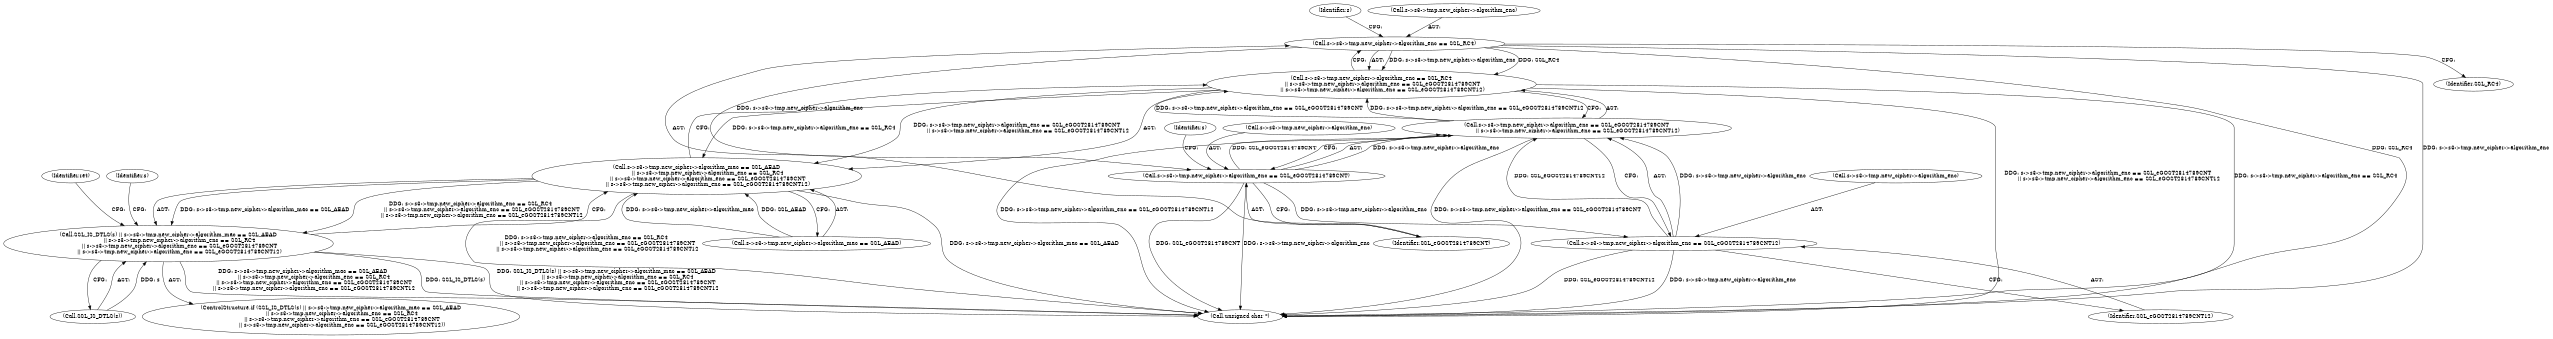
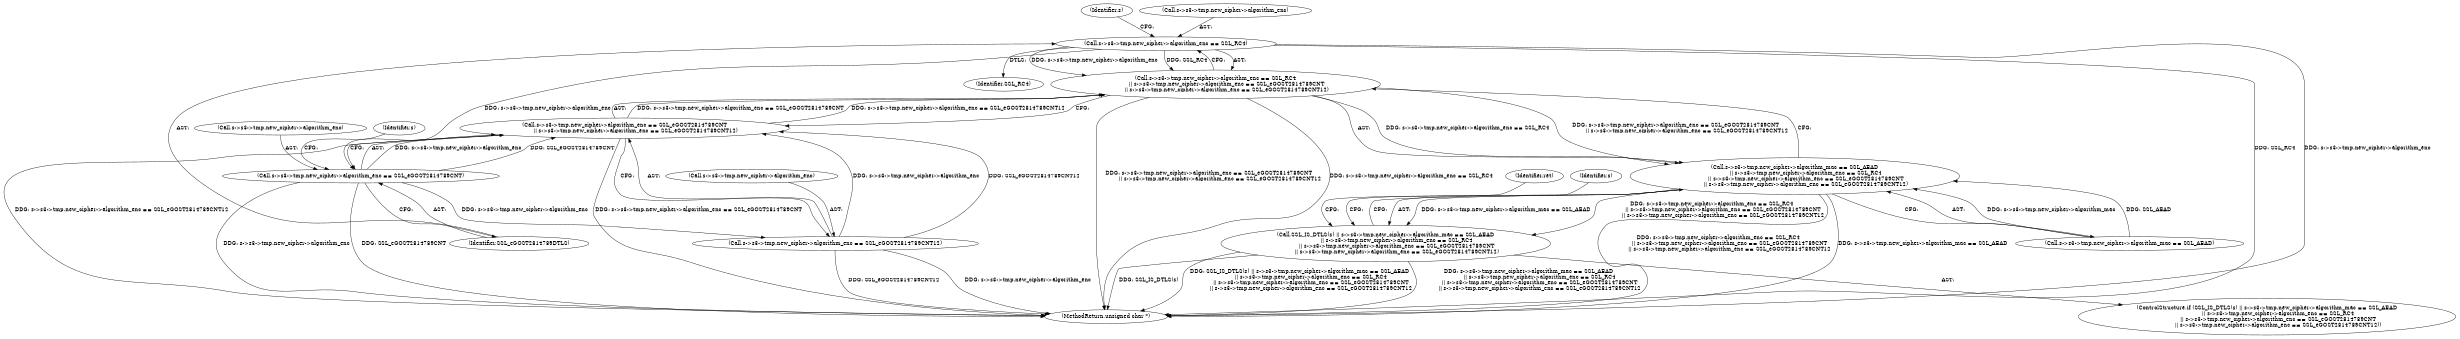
  digraph {
    n1 [label="(Call,s->s3->tmp.new_cipher->algorithm_enc == SSL_RC4)"]
    n2 [label="(Call,s->s3->tmp.new_cipher->algorithm_enc == SSL_RC4\n             || s->s3->tmp.new_cipher->algorithm_enc == SSL_eGOST2814789CNT\n             || s->s3->tmp.new_cipher->algorithm_enc == SSL_eGOST2814789CNT12)"]
    n3 [label="(Call,s->s3->tmp.new_cipher->algorithm_enc == SSL_eGOST2814789CNT)"]
    n4 [label="(Identifier,SSL_RC4)"]
-   n5 [label="(Call,unsigned char *)"]
+   n5 [label="(MethodReturn,unsigned char *)"]
    n6 [label="(Call,s->s3->tmp.new_cipher->algorithm_mac == SSL_AEAD\n             || s->s3->tmp.new_cipher->algorithm_enc == SSL_RC4\n             || s->s3->tmp.new_cipher->algorithm_enc == SSL_eGOST2814789CNT\n             || s->s3->tmp.new_cipher->algorithm_enc == SSL_eGOST2814789CNT12)"]
    n7 [label="(Call,s->s3->tmp.new_cipher->algorithm_enc == SSL_eGOST2814789CNT\n             || s->s3->tmp.new_cipher->algorithm_enc == SSL_eGOST2814789CNT12)"]
    n8 [label="(Call,s->s3->tmp.new_cipher->algorithm_enc == SSL_eGOST2814789CNT12)"]
-   n9 [label="(Identifier,SSL_eGOST2814789CNT)"]
+   n9 [label="(Identifier,SSL_eGOST2814789DTLS)"]
    n10 [label="(Call,SSL_IS_DTLS(s) || s->s3->tmp.new_cipher->algorithm_mac == SSL_AEAD\n             || s->s3->tmp.new_cipher->algorithm_enc == SSL_RC4\n             || s->s3->tmp.new_cipher->algorithm_enc == SSL_eGOST2814789CNT\n             || s->s3->tmp.new_cipher->algorithm_enc == SSL_eGOST2814789CNT12)"]
    n11 [label="(Call,s->s3->tmp.new_cipher->algorithm_mac == SSL_AEAD)"]
-   n12 [label="(Call,SSL_IS_DTLS(s))"]
    n13 [label="(ControlStructure,if (SSL_IS_DTLS(s) || s->s3->tmp.new_cipher->algorithm_mac == SSL_AEAD\n             || s->s3->tmp.new_cipher->algorithm_enc == SSL_RC4\n             || s->s3->tmp.new_cipher->algorithm_enc == SSL_eGOST2814789CNT\n             || s->s3->tmp.new_cipher->algorithm_enc == SSL_eGOST2814789CNT12))"]
-   n14 [label="(Identifier,SSL_eGOST2814789CNT12)"]
    n15 [label="(Identifier,ret)"]
    n16 [label="(Identifier,s)"]
    n17 [label="(Identifier,s)"]
    n18 [label="(Identifier,s)"]
    n19 [label="(Call,s->s3->tmp.new_cipher->algorithm_enc)"]
    n20 [label="(Call,s->s3->tmp.new_cipher->algorithm_enc)"]
    n21 [label="(Call,s->s3->tmp.new_cipher->algorithm_enc)"]
    n1 -> n2 [label="AST: "]
    n1 -> n2 [label="DDG: s->s3->tmp.new_cipher->algorithm_enc"]
    n1 -> n2 [label="DDG: SSL_RC4"]
    n1 -> n3 [label="DDG: s->s3->tmp.new_cipher->algorithm_enc"]
-   n1 -> n4 [label="CFG: "]
+   n1 -> n4 [label="DTLS: "]
    n1 -> n5 [label="DDG: SSL_RC4"]
    n1 -> n5 [label="DDG: s->s3->tmp.new_cipher->algorithm_enc"]
    n2 -> n1 [label="CFG: "]
    n2 -> n5 [label="DDG: s->s3->tmp.new_cipher->algorithm_enc == SSL_eGOST2814789CNT\n             || s->s3->tmp.new_cipher->algorithm_enc == SSL_eGOST2814789CNT12"]
    n2 -> n5 [label="DDG: s->s3->tmp.new_cipher->algorithm_enc == SSL_RC4"]
    n2 -> n6 [label="AST: "]
    n2 -> n6 [label="DDG: s->s3->tmp.new_cipher->algorithm_enc == SSL_RC4"]
    n2 -> n6 [label="DDG: s->s3->tmp.new_cipher->algorithm_enc == SSL_eGOST2814789CNT\n             || s->s3->tmp.new_cipher->algorithm_enc == SSL_eGOST2814789CNT12"]
    n2 -> n7 [label="CFG: "]
    n3 -> n5 [label="DDG: s->s3->tmp.new_cipher->algorithm_enc"]
    n3 -> n5 [label="DDG: SSL_eGOST2814789CNT"]
    n3 -> n7 [label="AST: "]
    n3 -> n7 [label="DDG: s->s3->tmp.new_cipher->algorithm_enc"]
    n3 -> n7 [label="DDG: SSL_eGOST2814789CNT"]
    n3 -> n8 [label="DDG: s->s3->tmp.new_cipher->algorithm_enc"]
    n3 -> n9 [label="CFG: "]
    n6 -> n2 [label="CFG: "]
    n6 -> n5 [label="DDG: s->s3->tmp.new_cipher->algorithm_enc == SSL_RC4\n             || s->s3->tmp.new_cipher->algorithm_enc == SSL_eGOST2814789CNT\n             || s->s3->tmp.new_cipher->algorithm_enc == SSL_eGOST2814789CNT12"]
    n6 -> n5 [label="DDG: s->s3->tmp.new_cipher->algorithm_mac == SSL_AEAD"]
    n6 -> n10 [label="AST: "]
    n6 -> n10 [label="DDG: s->s3->tmp.new_cipher->algorithm_mac == SSL_AEAD"]
    n6 -> n10 [label="DDG: s->s3->tmp.new_cipher->algorithm_enc == SSL_RC4\n             || s->s3->tmp.new_cipher->algorithm_enc == SSL_eGOST2814789CNT\n             || s->s3->tmp.new_cipher->algorithm_enc == SSL_eGOST2814789CNT12"]
    n6 -> n11 [label="CFG: "]
    n7 -> n2 [label="AST: "]
    n7 -> n2 [label="DDG: s->s3->tmp.new_cipher->algorithm_enc == SSL_eGOST2814789CNT"]
    n7 -> n2 [label="DDG: s->s3->tmp.new_cipher->algorithm_enc == SSL_eGOST2814789CNT12"]
    n7 -> n3 [label="CFG: "]
    n7 -> n5 [label="DDG: s->s3->tmp.new_cipher->algorithm_enc == SSL_eGOST2814789CNT12"]
    n7 -> n5 [label="DDG: s->s3->tmp.new_cipher->algorithm_enc == SSL_eGOST2814789CNT"]
    n7 -> n8 [label="CFG: "]
    n8 -> n5 [label="DDG: SSL_eGOST2814789CNT12"]
    n8 -> n5 [label="DDG: s->s3->tmp.new_cipher->algorithm_enc"]
    n8 -> n7 [label="AST: "]
    n8 -> n7 [label="DDG: s->s3->tmp.new_cipher->algorithm_enc"]
    n8 -> n7 [label="DDG: SSL_eGOST2814789CNT12"]
-   n8 -> n14 [label="CFG: "]
    n9 -> n1 [label="AST: "]
    n9 -> n3 [label="AST: "]
    n10 -> n5 [label="DDG: SSL_IS_DTLS(s)"]
    n10 -> n5 [label="DDG: SSL_IS_DTLS(s) || s->s3->tmp.new_cipher->algorithm_mac == SSL_AEAD\n             || s->s3->tmp.new_cipher->algorithm_enc == SSL_RC4\n             || s->s3->tmp.new_cipher->algorithm_enc == SSL_eGOST2814789CNT\n             || s->s3->tmp.new_cipher->algorithm_enc == SSL_eGOST2814789CNT12"]
    n10 -> n5 [label="DDG: s->s3->tmp.new_cipher->algorithm_mac == SSL_AEAD\n             || s->s3->tmp.new_cipher->algorithm_enc == SSL_RC4\n             || s->s3->tmp.new_cipher->algorithm_enc == SSL_eGOST2814789CNT\n             || s->s3->tmp.new_cipher->algorithm_enc == SSL_eGOST2814789CNT12"]
    n10 -> n6 [label="CFG: "]
-   n10 -> n12 [label="CFG: "]
    n10 -> n13 [label="AST: "]
    n11 -> n6 [label="AST: "]
    n11 -> n6 [label="DDG: s->s3->tmp.new_cipher->algorithm_mac"]
    n11 -> n6 [label="DDG: SSL_AEAD"]
-   n12 -> n10 [label="AST: "]
-   n12 -> n10 [label="DDG: s"]
-   n14 -> n8 [label="AST: "]
    n15 -> n10 [label="CFG: "]
    n16 -> n1 [label="CFG: "]
    n17 -> n3 [label="CFG: "]
    n18 -> n10 [label="CFG: "]
    n19 -> n8 [label="AST: "]
    n20 -> n1 [label="AST: "]
    n21 -> n3 [label="AST: "]
  }
